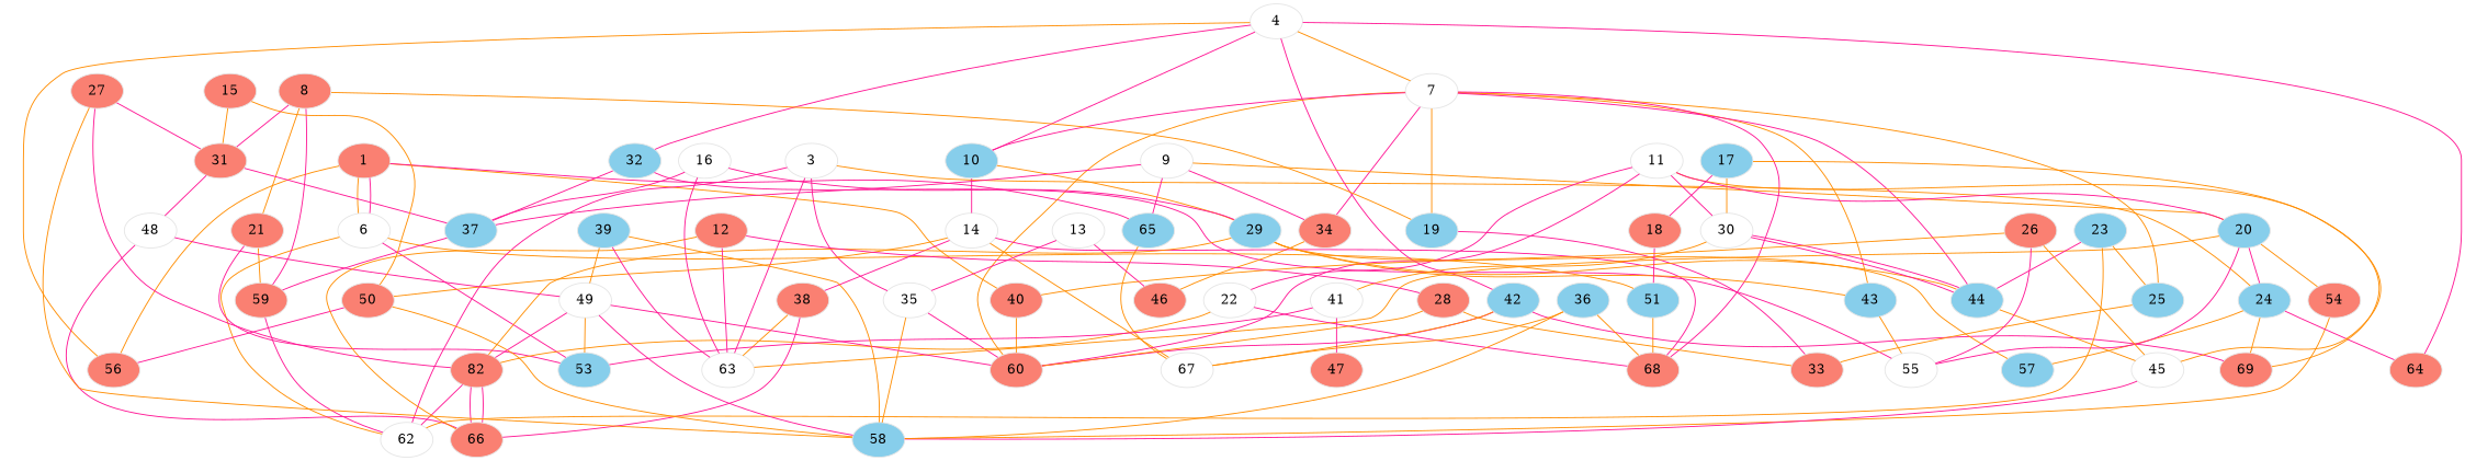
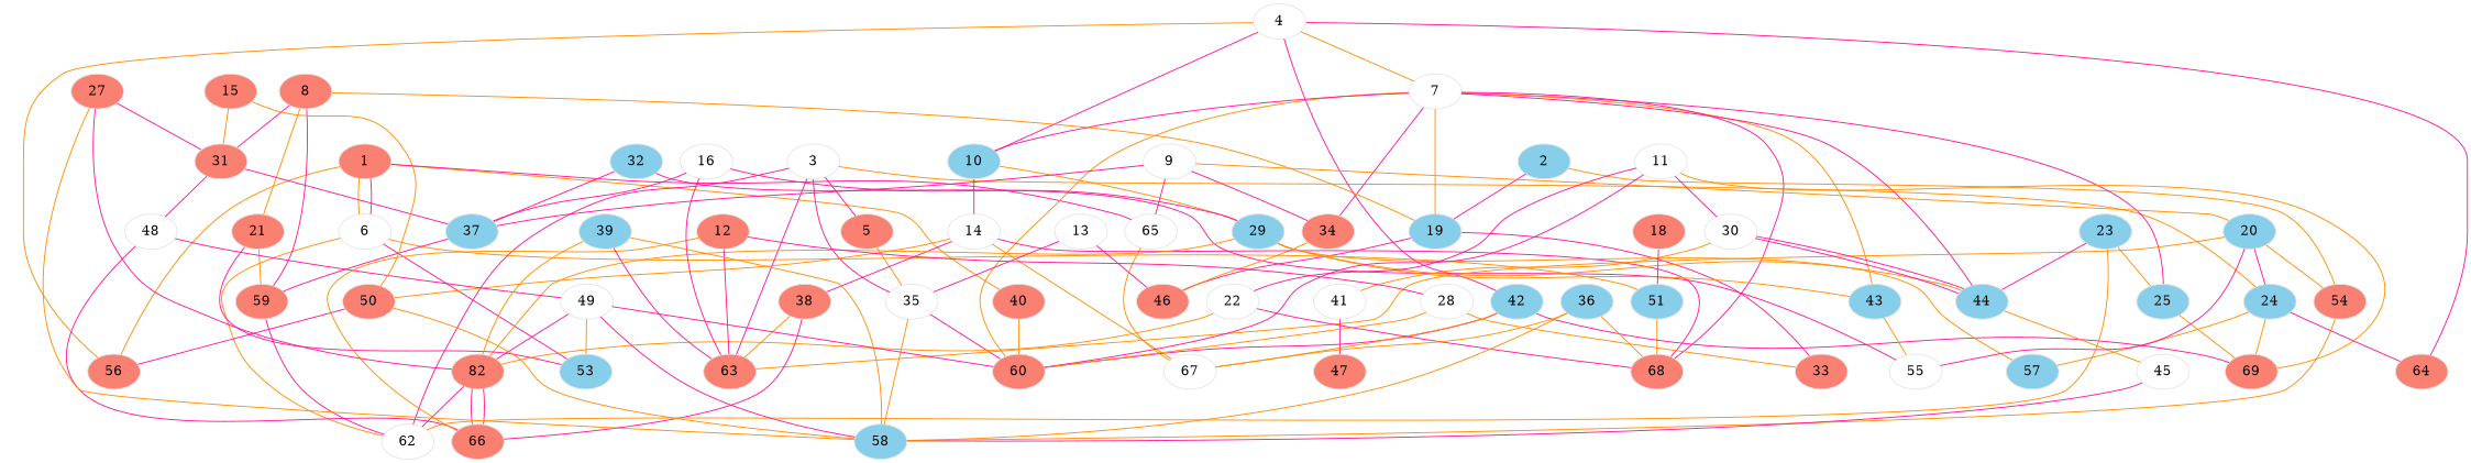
  graph {
    fontname="DejaVu Serif"
    node [color=gray90 fillcolor=salmon fontname="DejaVu Serif" style=filled]
    edge [color=deeppink fontname="DejaVu Serif"]
    6 [fillcolor=white]
    1
    40
    56
-   65 [fillcolor=skyblue]
+   65 [fillcolor=white]
    62 [fillcolor=white]
    51 [fillcolor=skyblue]
    53 [fillcolor=skyblue]
    60
    67 [fillcolor=white]
+   2 [fillcolor=skyblue]
    19 [fillcolor=skyblue]
    54
    46
    33
    58 [fillcolor=skyblue]
    3 [fillcolor=white]
+   5
    24 [fillcolor=skyblue]
    35 [fillcolor=white]
-   63 [fillcolor=white]
+   63
    64
    69
    57 [fillcolor=skyblue]
    4 [fillcolor=white]
    7 [fillcolor=white]
    10 [fillcolor=skyblue]
    32 [fillcolor=skyblue]
    42 [fillcolor=skyblue]
    25 [fillcolor=skyblue]
    34
    43 [fillcolor=skyblue]
    44 [fillcolor=skyblue]
    68
    14 [fillcolor=white]
    29 [fillcolor=skyblue]
    37 [fillcolor=skyblue]
    55 [fillcolor=white]
    45 [fillcolor=white]
    8
    21
    31
    59
    48 [fillcolor=white]
    9 [fillcolor=white]
    20 [fillcolor=skyblue]
    38
    50
    n49 [label=82]
    11 [fillcolor=white]
    22 [fillcolor=white]
    30 [fillcolor=white]
    41 [fillcolor=white]
    12
-   28
+   28 [fillcolor=white]
    66
    13 [fillcolor=white]
    15
    16 [fillcolor=white]
-   17 [fillcolor=skyblue]
    18
    23 [fillcolor=skyblue]
-   26
    27
    47
    49 [fillcolor=white]
    36 [fillcolor=skyblue]
    39 [fillcolor=skyblue]
    6 -- 62 [color=darkorange]
    6 -- 51 [color=darkorange]
    6 -- 53
    1 -- 6 [color=darkorange]
    1 -- 6
    1 -- 40 [color=darkorange]
    1 -- 56 [color=darkorange]
    1 -- 65
    40 -- 60 [color=darkorange]
    65 -- 67 [color=darkorange]
    51 -- 68 [color=darkorange]
+   2 -- 19
+   2 -- 54 [color=darkorange]
+   19 -- 46
    19 -- 33
    54 -- 58 [color=darkorange]
    3 -- 62
+   3 -- 5
    3 -- 24 [color=darkorange]
    3 -- 35
    3 -- 63
+   5 -- 35 [color=darkorange]
    24 -- 64
    24 -- 69 [color=darkorange]
    24 -- 57 [color=darkorange]
    35 -- 60
    35 -- 58 [color=darkorange]
    4 -- 56 [color=darkorange]
    4 -- 64
    4 -- 7 [color=darkorange]
    4 -- 10
-   4 -- 32
    4 -- 42
    7 -- 60 [color=darkorange]
    7 -- 19 [color=darkorange]
    7 -- 10
-   7 -- 25 [color=darkorange]
+   7 -- 25
    7 -- 34
    7 -- 43 [color=darkorange]
    7 -- 44
    7 -- 68
    10 -- 14
    10 -- 29 [color=darkorange]
    32 -- 37
    32 -- 55
    42 -- 60
    42 -- 67 [color=darkorange]
    42 -- 69
-   25 -- 33 [color=darkorange]
+   25 -- 69 [color=darkorange]
    34 -- 46 [color=darkorange]
    43 -- 55 [color=darkorange]
    44 -- 45 [color=darkorange]
    14 -- 67 [color=darkorange]
    14 -- 68
    14 -- 38
    14 -- 50 [color=darkorange]
    29 -- 57 [color=darkorange]
    29 -- 43 [color=darkorange]
    29 -- 44 [color=darkorange]
    29 -- n49 [color=darkorange]
    37 -- 59
    45 -- 58
    8 -- 19 [color=darkorange]
    8 -- 21 [color=darkorange]
    8 -- 31
    8 -- 59
    21 -- 53
    21 -- 59 [color=darkorange]
    31 -- 37
    31 -- 48
    59 -- 62
    48 -- 66
    48 -- 49
    9 -- 65
    9 -- 34
    9 -- 37
    9 -- 20 [color=darkorange]
    20 -- 54 [color=darkorange]
    20 -- 24
    20 -- 63 [color=darkorange]
    20 -- 55
    38 -- 63 [color=darkorange]
    38 -- 66
    50 -- 56
    50 -- 58 [color=darkorange]
    n49 -- 62
    n49 -- 66
    n49 -- 66
    11 -- 60
    11 -- 69 [color=darkorange]
-   11 -- 20
    11 -- 22
    11 -- 30
    22 -- 68
    22 -- n49 [color=darkorange]
    30 -- 44
    30 -- 44
    30 -- 41 [color=darkorange]
-   41 -- 53
    41 -- 47
    12 -- 63
    12 -- 28
    12 -- 66 [color=darkorange]
    28 -- 60 [color=darkorange]
    28 -- 33 [color=darkorange]
    13 -- 46
    13 -- 35
    15 -- 31 [color=darkorange]
    15 -- 50 [color=darkorange]
    16 -- 63
    16 -- 29
    16 -- 37
-   17 -- 45 [color=darkorange]
-   17 -- 30 [color=darkorange]
-   17 -- 18
    18 -- 51
    23 -- 62 [color=darkorange]
    23 -- 25 [color=darkorange]
    23 -- 44
-   26 -- 40 [color=darkorange]
-   26 -- 55
-   26 -- 45 [color=darkorange]
    27 -- 58 [color=darkorange]
    27 -- 31
    27 -- n49
    49 -- 53 [color=darkorange]
    49 -- 60
    49 -- 58
    49 -- n49
    36 -- 67 [color=darkorange]
    36 -- 58 [color=darkorange]
    36 -- 68 [color=darkorange]
    39 -- 58 [color=darkorange]
    39 -- 63
-   39 -- 49 [color=darkorange]
+   39 -- n49 [color=darkorange]
  }
